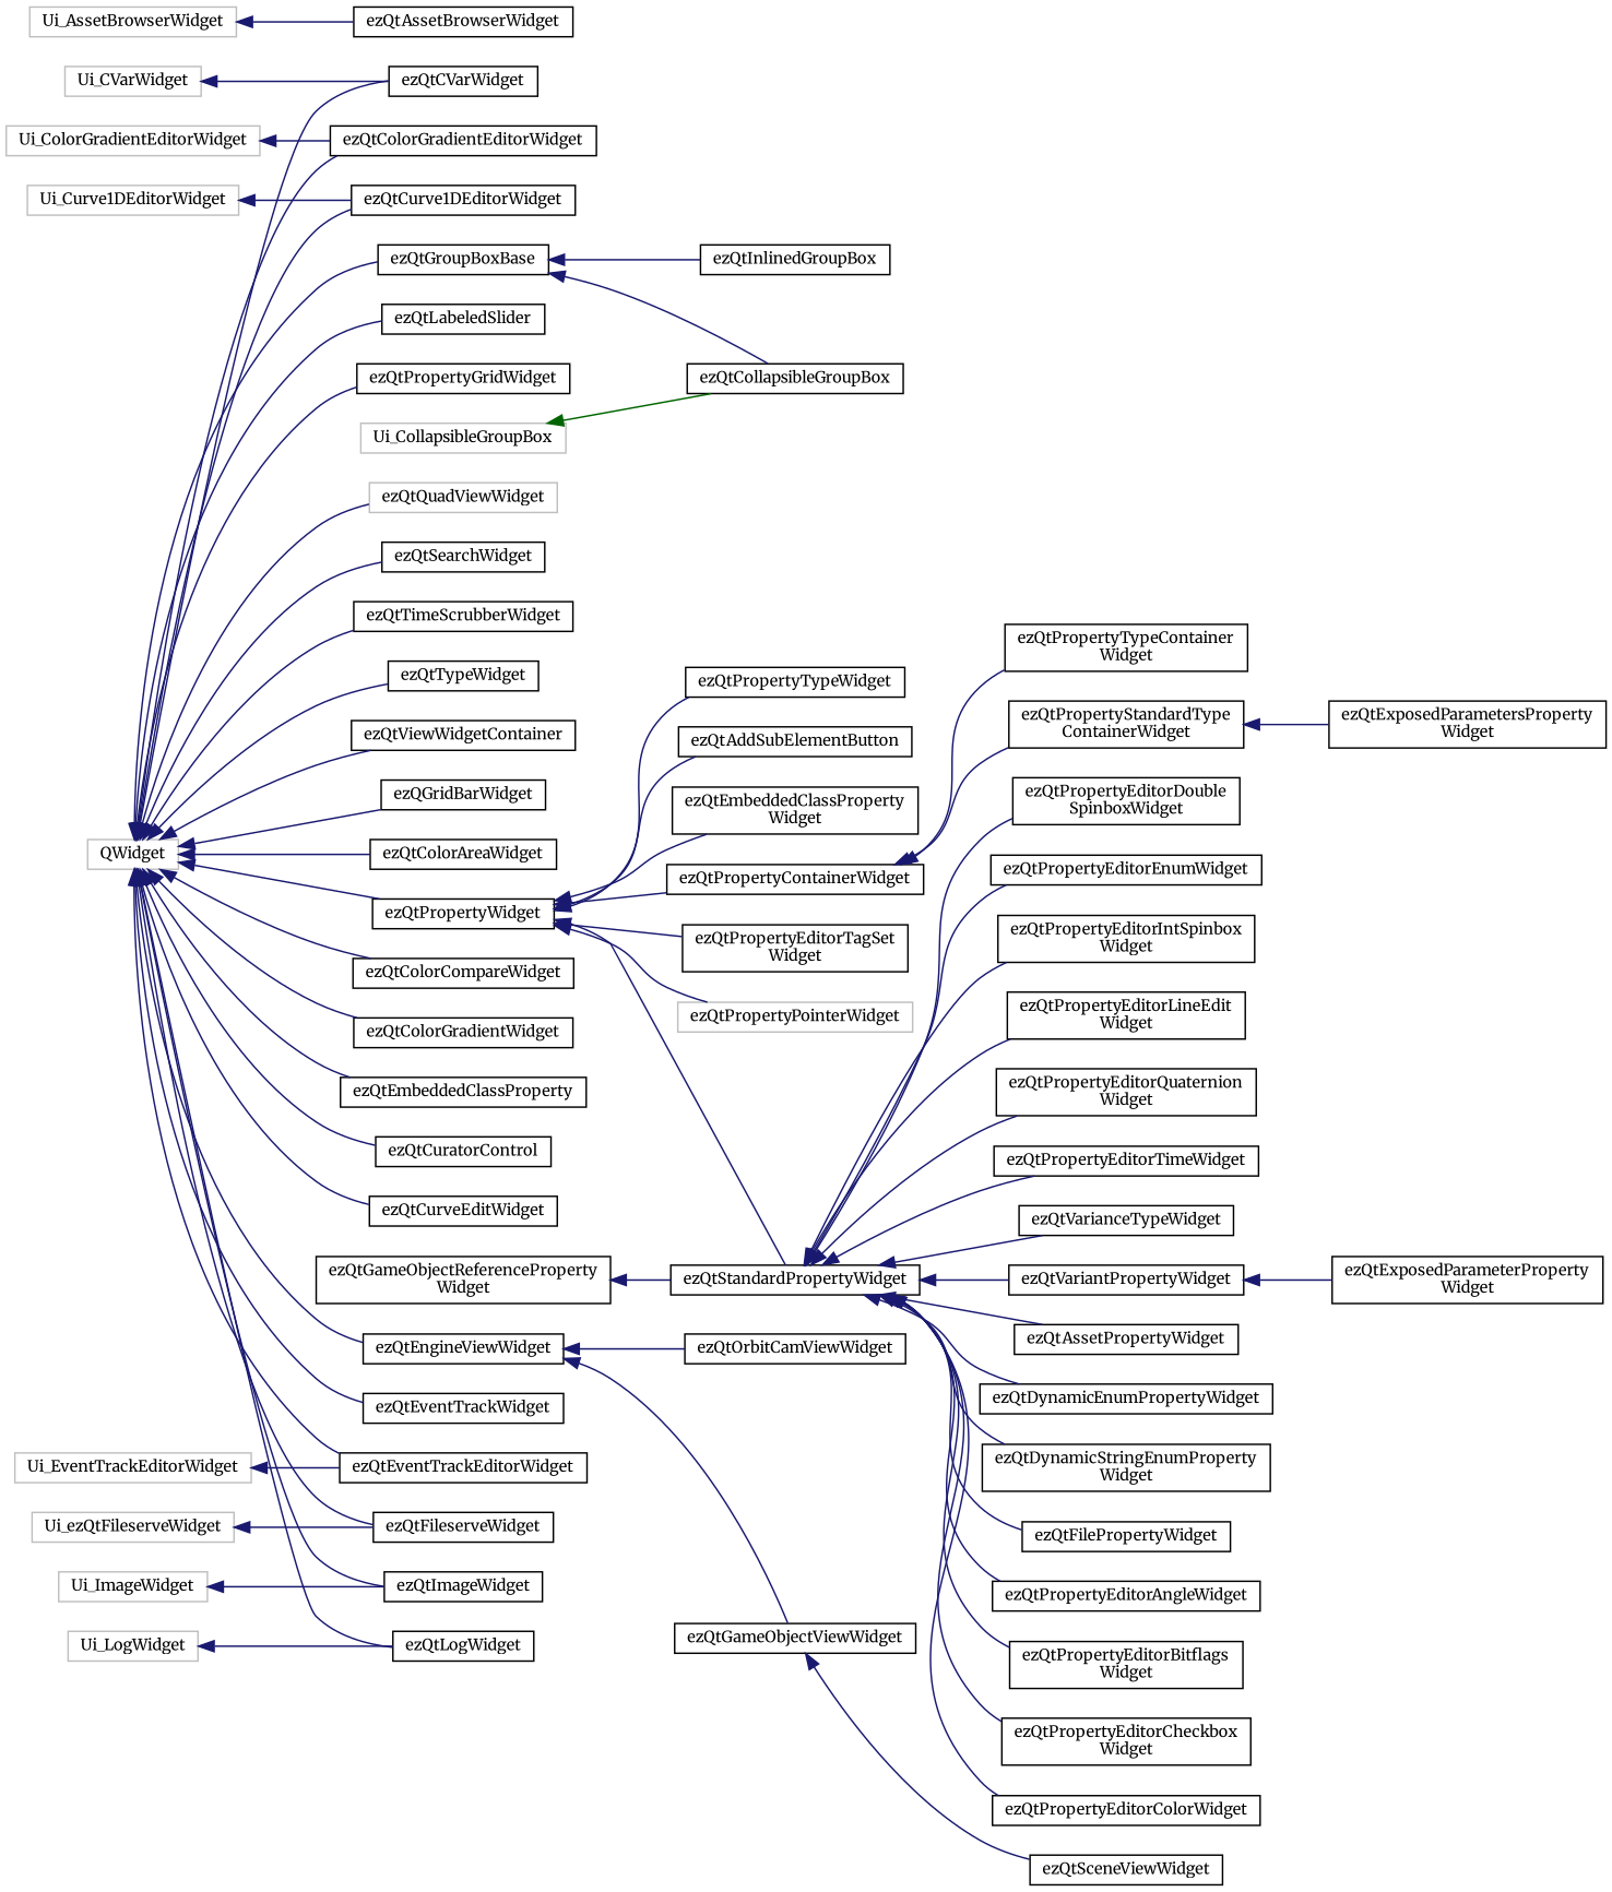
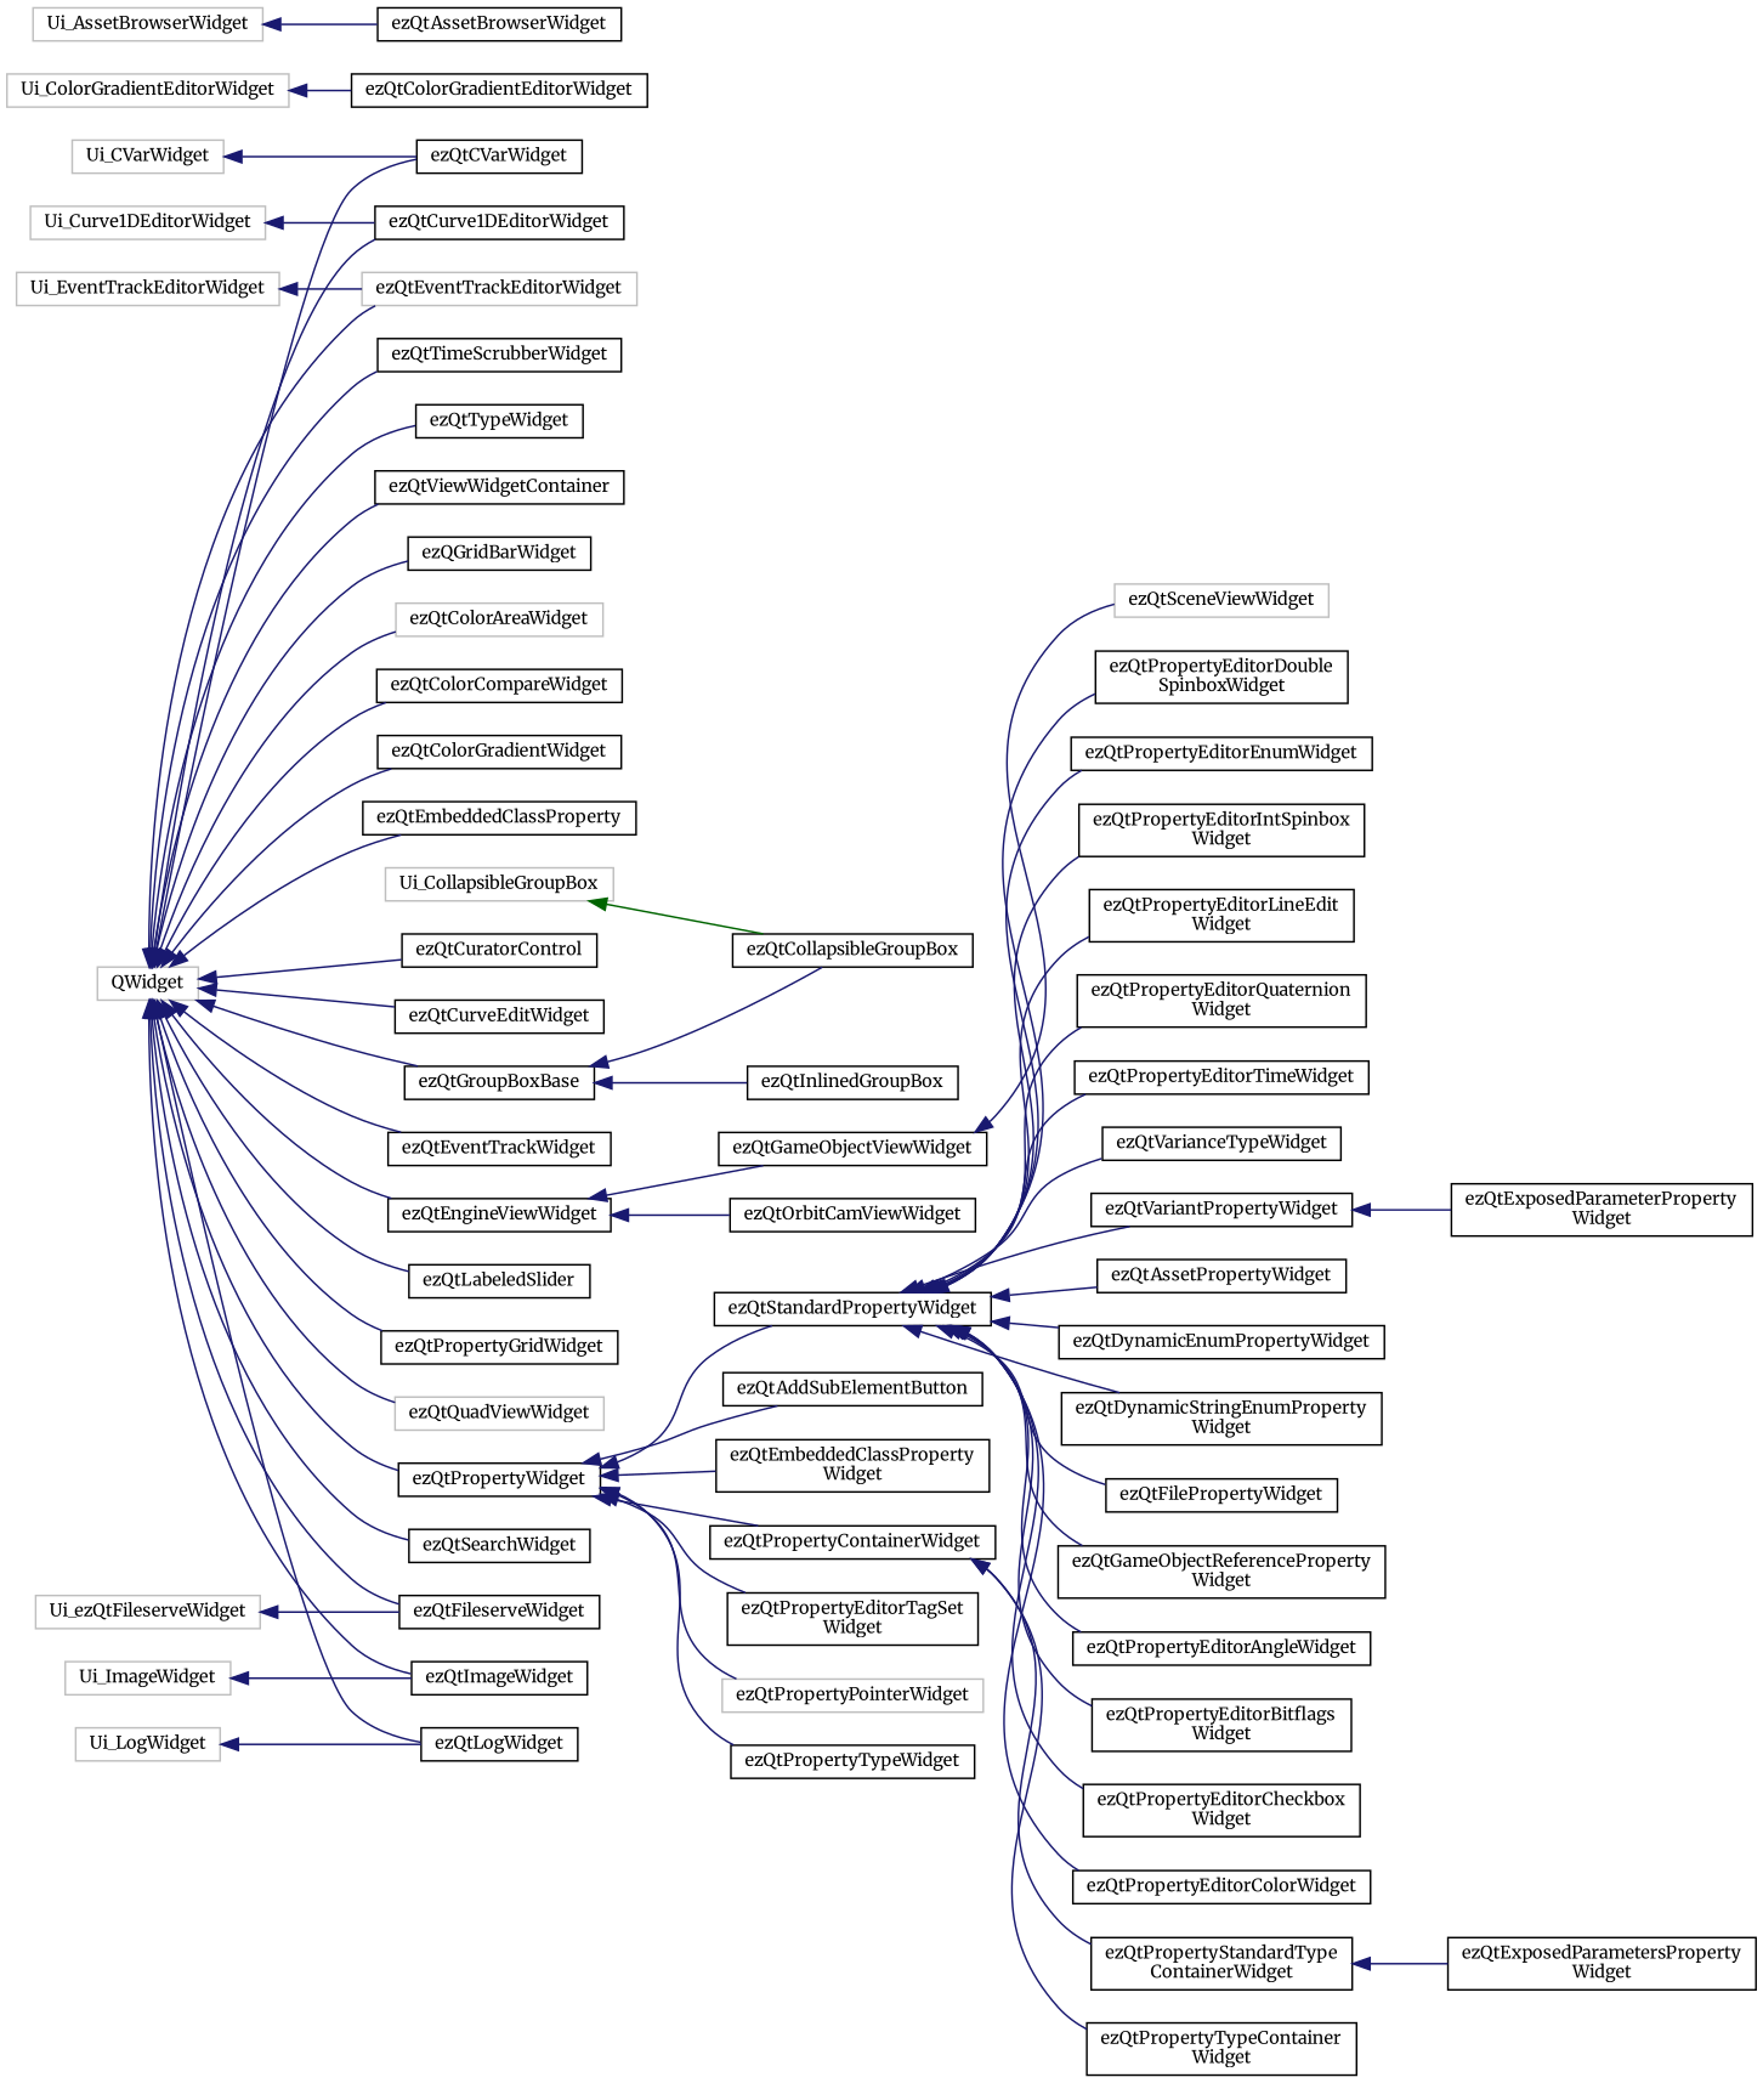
  digraph {
    fontname=Merriweather
    rankdir=LR
    node [color=black fillcolor=white fontname=Merriweather fontsize=10 shape=record style=filled]
    edge [color=midnightblue dir=back fontname=Merriweather fontsize=10 labelfontname=Helvetica labelfontsize=10 style=solid]
    n1 [color=grey75 height=0.2 label=QWidget width=0.4]
    n2 [height=0.2 label=ezQGridBarWidget width=0.4]
    n3 [height=0.2 label=ezQtCVarWidget width=0.4]
-   n4 [height=0.2 label=ezQtColorAreaWidget width=0.4]
+   n4 [color=grey75 height=0.2 label=ezQtColorAreaWidget width=0.4]
    n5 [height=0.2 label=ezQtColorCompareWidget width=0.4]
    n6 [height=0.2 label=ezQtColorGradientEditorWidget width=0.4]
    n7 [height=0.2 label=ezQtColorGradientWidget width=0.4]
    n8 [height=0.2 label=ezQtEmbeddedClassProperty width=0.4]
    n9 [height=0.2 label=ezQtCuratorControl width=0.4]
    n10 [height=0.2 label=ezQtCurve1DEditorWidget width=0.4]
    n11 [height=0.2 label=ezQtCurveEditWidget width=0.4]
    n12 [height=0.2 label=ezQtEngineViewWidget width=0.4]
-   n13 [height=0.2 label=ezQtEventTrackEditorWidget width=0.4]
+   n13 [color=grey75 height=0.2 label=ezQtEventTrackEditorWidget width=0.4]
    n14 [height=0.2 label=ezQtEventTrackWidget width=0.4]
    n15 [height=0.2 label=ezQtFileserveWidget width=0.4]
    n16 [height=0.2 label=ezQtGroupBoxBase width=0.4]
    n17 [height=0.2 label=ezQtImageWidget width=0.4]
    n18 [height=0.2 label=ezQtLabeledSlider width=0.4]
    n19 [height=0.2 label=ezQtLogWidget width=0.4]
    n20 [height=0.2 label=ezQtPropertyGridWidget width=0.4]
    n21 [height=0.2 label=ezQtPropertyWidget width=0.4]
    n22 [color=grey75 height=0.2 label=ezQtQuadViewWidget width=0.4]
    n23 [height=0.2 label=ezQtSearchWidget width=0.4]
    n24 [height=0.2 label=ezQtTimeScrubberWidget width=0.4]
    n25 [height=0.2 label=ezQtTypeWidget width=0.4]
    n26 [height=0.2 label=ezQtViewWidgetContainer width=0.4]
    n27 [height=0.2 label=ezQtAssetBrowserWidget width=0.4]
    n28 [height=0.2 label=ezQtGameObjectViewWidget width=0.4]
    n29 [height=0.2 label=ezQtOrbitCamViewWidget width=0.4]
    n30 [height=0.2 label=ezQtCollapsibleGroupBox width=0.4]
    n31 [height=0.2 label=ezQtInlinedGroupBox width=0.4]
    n32 [height=0.2 label=ezQtAddSubElementButton width=0.4]
    n33 [height=0.2 label="ezQtEmbeddedClassProperty\lWidget" width=0.4]
    n34 [height=0.2 label=ezQtPropertyContainerWidget width=0.4]
    n35 [height=0.2 label="ezQtPropertyEditorTagSet\lWidget" width=0.4]
    n36 [color=grey75 height=0.2 label=ezQtPropertyPointerWidget width=0.4]
    n37 [height=0.2 label=ezQtPropertyTypeWidget width=0.4]
    n38 [height=0.2 label=ezQtStandardPropertyWidget width=0.4]
-   n39 [height=0.2 label=ezQtSceneViewWidget width=0.4]
+   n39 [color=grey75 height=0.2 label=ezQtSceneViewWidget width=0.4]
    n40 [height=0.2 label="ezQtPropertyStandardType\lContainerWidget" width=0.4]
    n41 [height=0.2 label="ezQtPropertyTypeContainer\lWidget" width=0.4]
    n42 [height=0.2 label=ezQtAssetPropertyWidget width=0.4]
    n43 [height=0.2 label=ezQtDynamicEnumPropertyWidget width=0.4]
    n44 [height=0.2 label="ezQtDynamicStringEnumProperty\lWidget" width=0.4]
    n45 [height=0.2 label=ezQtFilePropertyWidget width=0.4]
    n46 [height=0.2 label="ezQtGameObjectReferenceProperty\lWidget" width=0.4]
    n47 [height=0.2 label=ezQtPropertyEditorAngleWidget width=0.4]
    n48 [height=0.2 label="ezQtPropertyEditorBitflags\lWidget" width=0.4]
    n49 [height=0.2 label="ezQtPropertyEditorCheckbox\lWidget" width=0.4]
    n50 [height=0.2 label=ezQtPropertyEditorColorWidget width=0.4]
    n51 [height=0.2 label="ezQtPropertyEditorDouble\lSpinboxWidget" width=0.4]
    n52 [height=0.2 label=ezQtPropertyEditorEnumWidget width=0.4]
    n53 [height=0.2 label="ezQtPropertyEditorIntSpinbox\lWidget" width=0.4]
    n54 [height=0.2 label="ezQtPropertyEditorLineEdit\lWidget" width=0.4]
    n55 [height=0.2 label="ezQtPropertyEditorQuaternion\lWidget" width=0.4]
    n56 [height=0.2 label=ezQtPropertyEditorTimeWidget width=0.4]
    n57 [height=0.2 label=ezQtVarianceTypeWidget width=0.4]
    n58 [height=0.2 label=ezQtVariantPropertyWidget width=0.4]
    n59 [height=0.2 label="ezQtExposedParametersProperty\lWidget" width=0.4]
    n60 [height=0.2 label="ezQtExposedParameterProperty\lWidget" width=0.4]
    n61 [color=grey75 height=0.2 label=Ui_AssetBrowserWidget width=0.4]
    n62 [color=grey75 height=0.2 label=Ui_CollapsibleGroupBox width=0.4]
    n63 [color=grey75 height=0.2 label=Ui_ColorGradientEditorWidget width=0.4]
    n64 [color=grey75 height=0.2 label=Ui_Curve1DEditorWidget width=0.4]
    n65 [color=grey75 height=0.2 label=Ui_CVarWidget width=0.4]
    n66 [color=grey75 height=0.2 label=Ui_EventTrackEditorWidget width=0.4]
    n67 [color=grey75 height=0.2 label=Ui_ezQtFileserveWidget width=0.4]
    n68 [color=grey75 height=0.2 label=Ui_ImageWidget width=0.4]
    n69 [color=grey75 height=0.2 label=Ui_LogWidget width=0.4]
    n1 -> n2
    n1 -> n3
    n1 -> n4
    n1 -> n5
-   n1 -> n6
    n1 -> n7
    n1 -> n8
    n1 -> n9
    n1 -> n10
    n1 -> n11
    n1 -> n12
    n1 -> n13
    n1 -> n14
    n1 -> n15
    n1 -> n16
    n1 -> n17
    n1 -> n18
    n1 -> n19
    n1 -> n20
    n1 -> n21
    n1 -> n22
    n1 -> n23
    n1 -> n24
    n1 -> n25
    n1 -> n26
    n12 -> n28
    n12 -> n29
    n16 -> n30
    n16 -> n31
    n21 -> n32
    n21 -> n33
    n21 -> n34
    n21 -> n35
    n21 -> n36
    n21 -> n37
    n21 -> n38
    n28 -> n39
    n34 -> n40
    n34 -> n41
    n38 -> n42
    n38 -> n43
    n38 -> n44
    n38 -> n45
-   n46 -> n38
+   n38 -> n46
    n38 -> n47
    n38 -> n48
    n38 -> n49
    n38 -> n50
    n38 -> n51
    n38 -> n52
    n38 -> n53
    n38 -> n54
    n38 -> n55
    n38 -> n56
    n38 -> n57
    n38 -> n58
    n40 -> n59
    n58 -> n60
    n61 -> n27
    n62 -> n30 [color=darkgreen]
    n63 -> n6
    n64 -> n10
    n65 -> n3
    n66 -> n13
    n67 -> n15
    n68 -> n17
    n69 -> n19
  }
